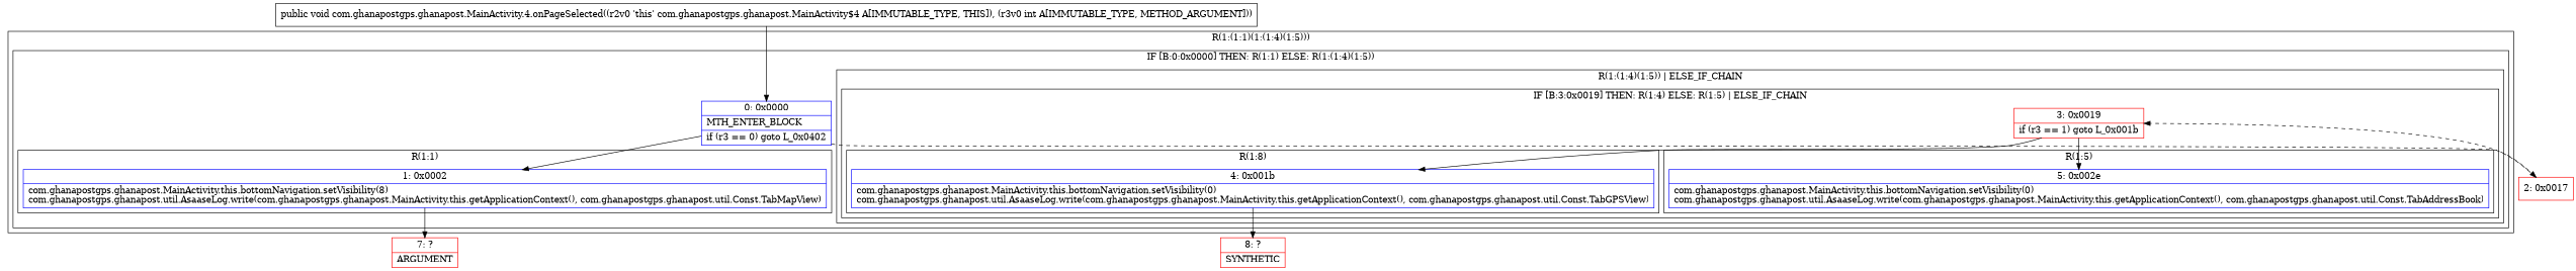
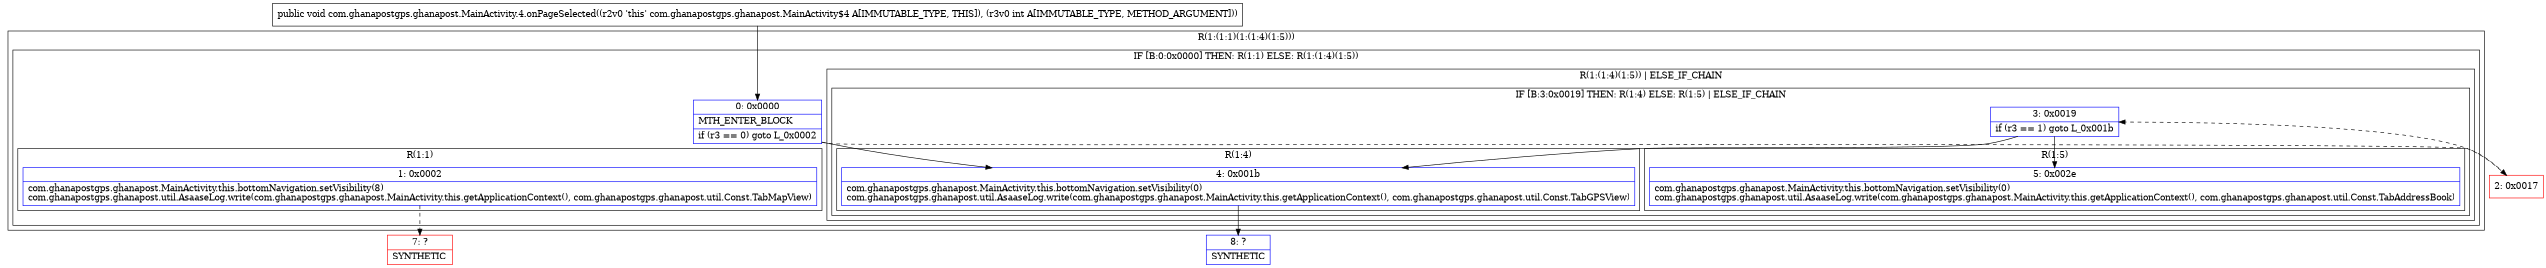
  digraph {
    node [color=blue shape=record]
    n1 [label="{1\:\ 0x0002|com.ghanapostgps.ghanapost.MainActivity.this.bottomNavigation.setVisibility(8)\lcom.ghanapostgps.ghanapost.util.AsaaseLog.write(com.ghanapostgps.ghanapost.MainActivity.this.getApplicationContext(), com.ghanapostgps.ghanapost.util.Const.TabMapView)\l}"]
    n2 [label="{4\:\ 0x001b|com.ghanapostgps.ghanapost.MainActivity.this.bottomNavigation.setVisibility(0)\lcom.ghanapostgps.ghanapost.util.AsaaseLog.write(com.ghanapostgps.ghanapost.MainActivity.this.getApplicationContext(), com.ghanapostgps.ghanapost.util.Const.TabGPSView)\l}"]
    n3 [label="{5\:\ 0x002e|com.ghanapostgps.ghanapost.MainActivity.this.bottomNavigation.setVisibility(0)\lcom.ghanapostgps.ghanapost.util.AsaaseLog.write(com.ghanapostgps.ghanapost.MainActivity.this.getApplicationContext(), com.ghanapostgps.ghanapost.util.Const.TabAddressBook)\l}"]
-   n4 [color=red label="{3\:\ 0x0019|if (r3 == 1) goto L_0x001b\l}"]
-   n5 [label="{0\:\ 0x0000|MTH_ENTER_BLOCK\l|if (r3 == 0) goto L_0x0402\l}"]
-   n6 [color=red label="{7\:\ ?|ARGUMENT\l}"]
-   n7 [color=red label="{8\:\ ?|SYNTHETIC\l}"]
+   n4 [label="{3\:\ 0x0019|if (r3 == 1) goto L_0x001b\l}"]
+   n5 [label="{0\:\ 0x0000|MTH_ENTER_BLOCK\l|if (r3 == 0) goto L_0x0002\l}"]
+   n6 [color=red label="{7\:\ ?|SYNTHETIC\l}"]
+   n7 [label="{8\:\ ?|SYNTHETIC\l}"]
    n8 [color=red label="{2\:\ 0x0017}"]
    n9 [label="{public void com.ghanapostgps.ghanapost.MainActivity.4.onPageSelected((r2v0 'this' com.ghanapostgps.ghanapost.MainActivity$4 A[IMMUTABLE_TYPE, THIS]), (r3v0 int A[IMMUTABLE_TYPE, METHOD_ARGUMENT])) }" color=""]
    subgraph cluster_1 {
      label="R(1:(1:1)(1:(1:4)(1:5)))"
      subgraph cluster_2 {
        label="IF [B:0:0x0000] THEN: R(1:1) ELSE: R(1:(1:4)(1:5))"
        n5
        subgraph cluster_3 {
          label="R(1:1)"
          n1
        }
        subgraph cluster_4 {
          label="R(1:(1:4)(1:5)) | ELSE_IF_CHAIN\l"
          subgraph cluster_5 {
            label="IF [B:3:0x0019] THEN: R(1:4) ELSE: R(1:5) | ELSE_IF_CHAIN\l"
            n4
            subgraph cluster_6 {
-             label="R(1:8)"
+             label="R(1:4)"
              n2
            }
            subgraph cluster_7 {
              label="R(1:5)"
              n3
            }
          }
        }
      }
    }
-   n1 -> n6
+   n1 -> n6 [style=dashed]
    n2 -> n7
    n4 -> n2
    n4 -> n3 [style=solid]
-   n5 -> n1
+   n5 -> n2
    n5 -> n8 [style=dashed]
    n8 -> n4 [style=dashed]
    n9 -> n5
  }
